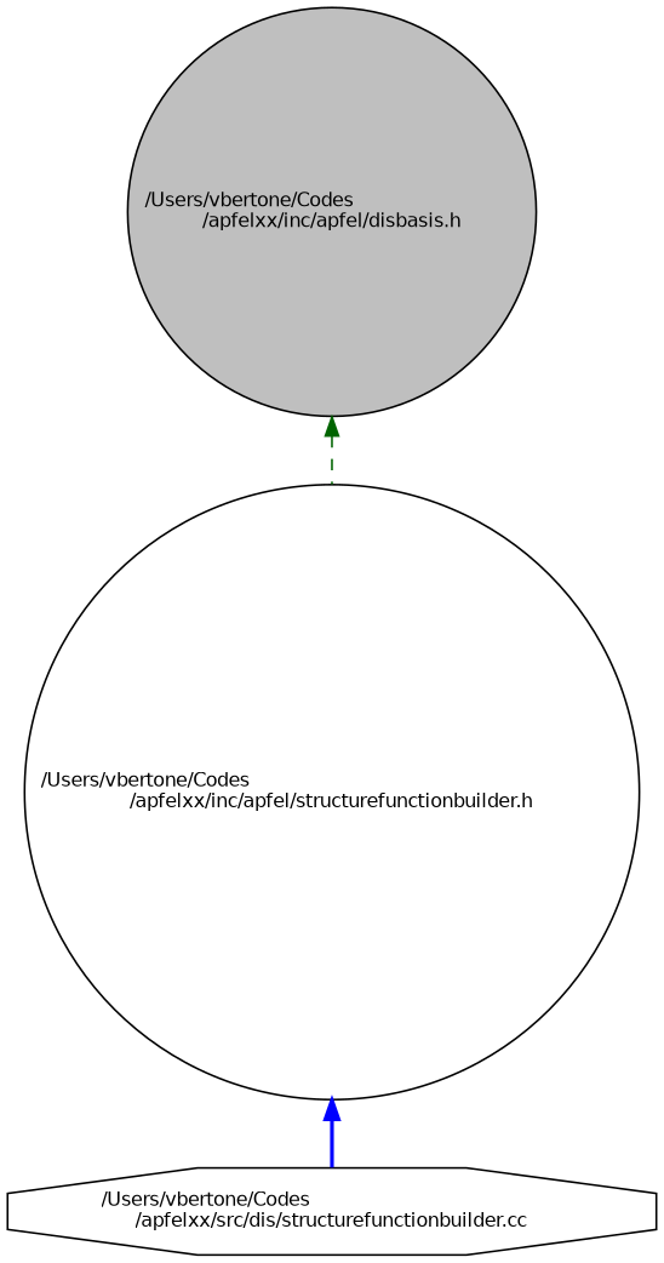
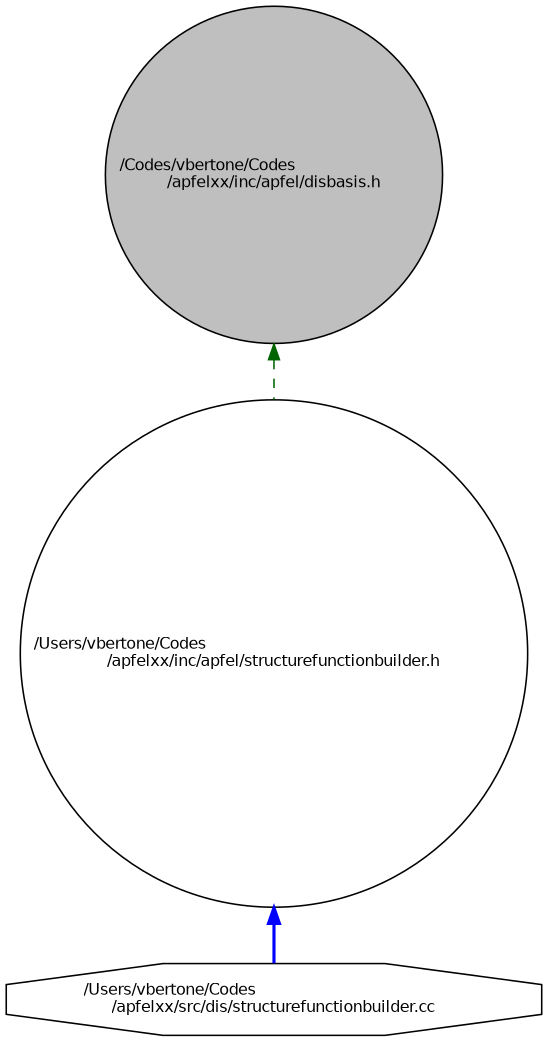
  digraph {
    node [color=black fillcolor=white fontname=Helvetica fontsize=10 shape=circle style=filled]
    edge [dir=back fontname=Helvetica fontsize=10 labelfontname=Helvetica labelfontsize=10]
-   n1 [fillcolor=grey75 fontcolor=black height=0.2 label="/Users/vbertone/Codes\l/apfelxx/inc/apfel/disbasis.h" width=0.4]
+   n1 [fillcolor=grey75 fontcolor=black height=0.2 label="/Codes/vbertone/Codes\l/apfelxx/inc/apfel/disbasis.h" width=0.4]
    n2 [height=0.2 label="/Users/vbertone/Codes\l/apfelxx/inc/apfel/structurefunctionbuilder.h" width=0.4]
    n3 [height=0.2 label="/Users/vbertone/Codes\l/apfelxx/src/dis/structurefunctionbuilder.cc" shape=octagon width=0.4]
    n1 -> n2 [color=darkgreen style=dashed]
    n2 -> n3 [color=blue style=bold]
  }
